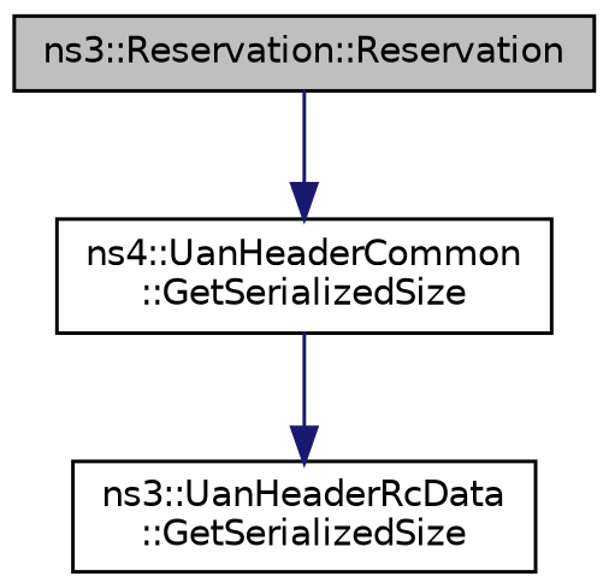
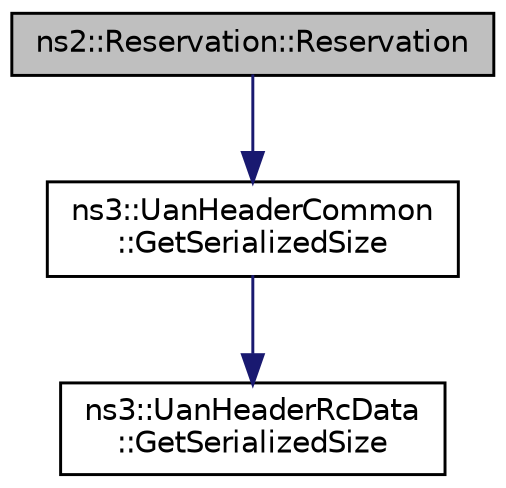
  digraph {
    rankdir=TB
    node [color=black fillcolor=white fontname=Helvetica fontsize=10 shape=record style=filled]
    edge [color=midnightblue fontname=Helvetica fontsize=10 labelfontname=Helvetica labelfontsize=10 style=solid]
-   n1 [fillcolor=grey75 fontcolor=black height=0.2 label="ns3::Reservation::Reservation" width=0.4]
-   n2 [height=0.2 label="ns4::UanHeaderCommon\l::GetSerializedSize" width=0.4]
+   n1 [fillcolor=grey75 fontcolor=black height=0.2 label="ns2::Reservation::Reservation" width=0.4]
+   n2 [height=0.2 label="ns3::UanHeaderCommon\l::GetSerializedSize" width=0.4]
    n3 [height=0.2 label="ns3::UanHeaderRcData\l::GetSerializedSize" width=0.4]
    n1 -> n2
    n2 -> n3
  }
